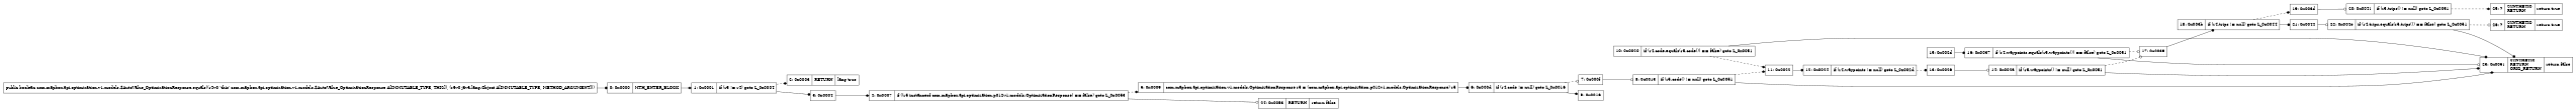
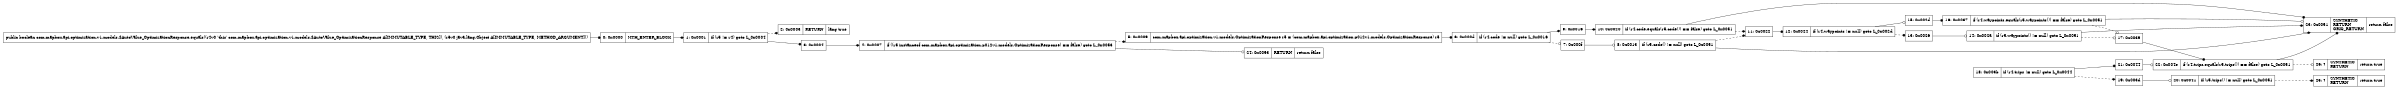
  digraph {
    rankdir=LR
    node [shape=record]
    edge [arrowhead=diamond]
    n1 [label="{0\:\ 0x0000|MTH_ENTER_BLOCK\l}"]
    n2 [label="{1\:\ 0x0001|if (r5 != r4) goto L_0x0004\l}"]
    n3 [label="{2\:\ 0x0003|RETURN\l|lang true\l}"]
    n4 [label="{3\:\ 0x0004}"]
    n5 [label="{4\:\ 0x0007|if ((r5 instanceof com.mapbox.api.optimization.p012v1.models.OptimizationResponse) == false) goto L_0x0053\l}"]
    n6 [label="{5\:\ 0x0009|com.mapbox.api.optimization.v1.models.OptimizationResponse r5 = (com.mapbox.api.optimization.p012v1.models.OptimizationResponse) r5\l}"]
    n7 [label="{24\:\ 0x0053|RETURN\l|return false\l}"]
    n8 [label="{6\:\ 0x000d|if (r4.code != null) goto L_0x0016\l}"]
    n9 [label="{7\:\ 0x000f}"]
    n10 [label="{9\:\ 0x0016}"]
    n11 [label="{8\:\ 0x0013|if (r5.code() != null) goto L_0x0051\l}"]
    n12 [label="{10\:\ 0x0020|if (r4.code.equals(r5.code()) == false) goto L_0x0051\l}"]
    n13 [label="{11\:\ 0x0022}"]
    n14 [label="{23\:\ 0x0051|SYNTHETIC\lRETURN\lORIG_RETURN\l|return false\l}"]
    n15 [label="{12\:\ 0x0024|if (r4.waypoints != null) goto L_0x002d\l}"]
    n16 [label="{13\:\ 0x0026}"]
    n17 [label="{15\:\ 0x002d}"]
    n18 [label="{14\:\ 0x002a|if (r5.waypoints() != null) goto L_0x0051\l}"]
    n19 [label="{16\:\ 0x0037|if (r4.waypoints.equals(r5.waypoints()) == false) goto L_0x0051\l}"]
    n20 [label="{17\:\ 0x0039}"]
    n21 [label="{18\:\ 0x003b|if (r4.trips != null) goto L_0x0044\l}"]
    n22 [label="{19\:\ 0x003d}"]
    n23 [label="{21\:\ 0x0044}"]
    n24 [label="{20\:\ 0x0041|if (r5.trips() != null) goto L_0x0051\l}"]
    n25 [label="{22\:\ 0x004e|if (r4.trips.equals(r5.trips()) == false) goto L_0x0051\l}"]
    n26 [label="{25\:\ ?|SYNTHETIC\lRETURN\l|return true\l}"]
    n27 [label="{26\:\ ?|SYNTHETIC\lRETURN\l|return true\l}"]
    n28 [label="{public boolean com.mapbox.api.optimization.v1.models.$AutoValue_OptimizationResponse.equals((r4v0 'this' com.mapbox.api.optimization.v1.models.$AutoValue_OptimizationResponse A[IMMUTABLE_TYPE, THIS]), (r5v0 java.lang.Object A[IMMUTABLE_TYPE, METHOD_ARGUMENT])) }"]
    n1 -> n2
    n2 -> n3 [style=dashed]
    n2 -> n4 [arrowhead=dot]
    n4 -> n5
    n5 -> n6 [style=dashed]
    n5 -> n7 [arrowhead=odot]
    n6 -> n8 [arrowhead=dot]
    n8 -> n9 [arrowhead=odot style=dashed]
    n8 -> n10
    n9 -> n11 [arrowhead=odot]
+   n10 -> n12
    n11 -> n13 [style=dashed]
    n11 -> n14
    n12 -> n13 [style=dashed]
    n12 -> n14 [arrowhead=dot]
    n13 -> n15 [arrowhead=dot]
    n15 -> n16 [arrowhead=dot style=dashed]
+   n15 -> n17 [arrowhead=odot]
    n16 -> n18 [arrowhead=odot]
    n17 -> n19 [arrowhead=dot]
    n18 -> n14
    n18 -> n20 [arrowhead=odot style=dashed]
    n19 -> n14 [arrowhead=odot]
    n19 -> n20 [arrowhead=odot style=dashed]
-   n20 -> n21 [arrowhead=dot]
+   n20 -> n25 [arrowhead=dot]
    n21 -> n22 [style=dashed]
    n21 -> n23 [arrowhead=dot]
    n22 -> n24 [arrowhead=odot]
    n23 -> n25 [arrowhead=odot]
    n24 -> n26 [style=dashed]
    n25 -> n14 [arrowhead=dot]
    n25 -> n27 [arrowhead=odot style=dashed]
    n28 -> n1 [arrowhead=dot]
  }
